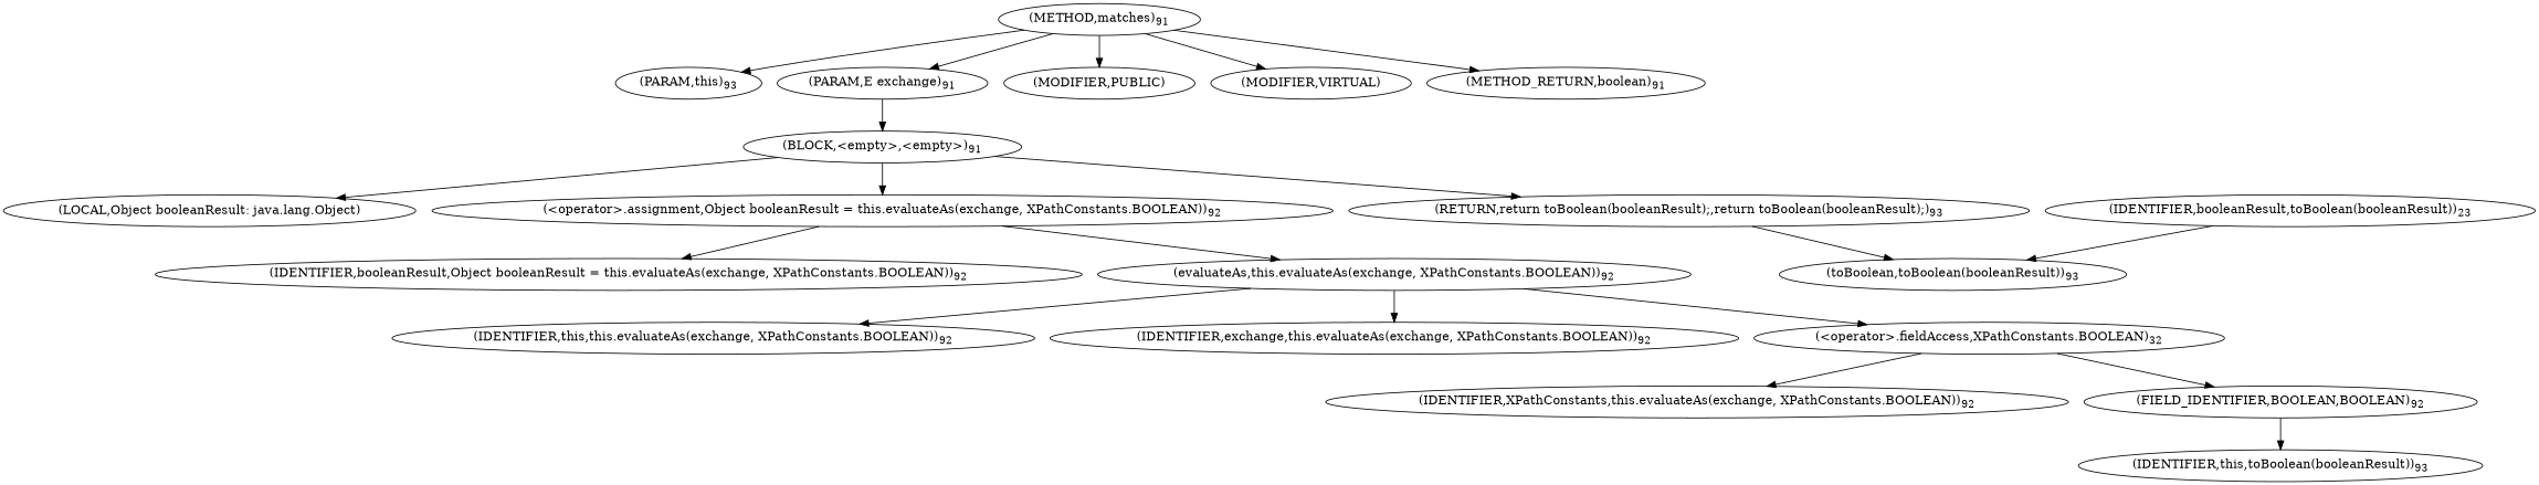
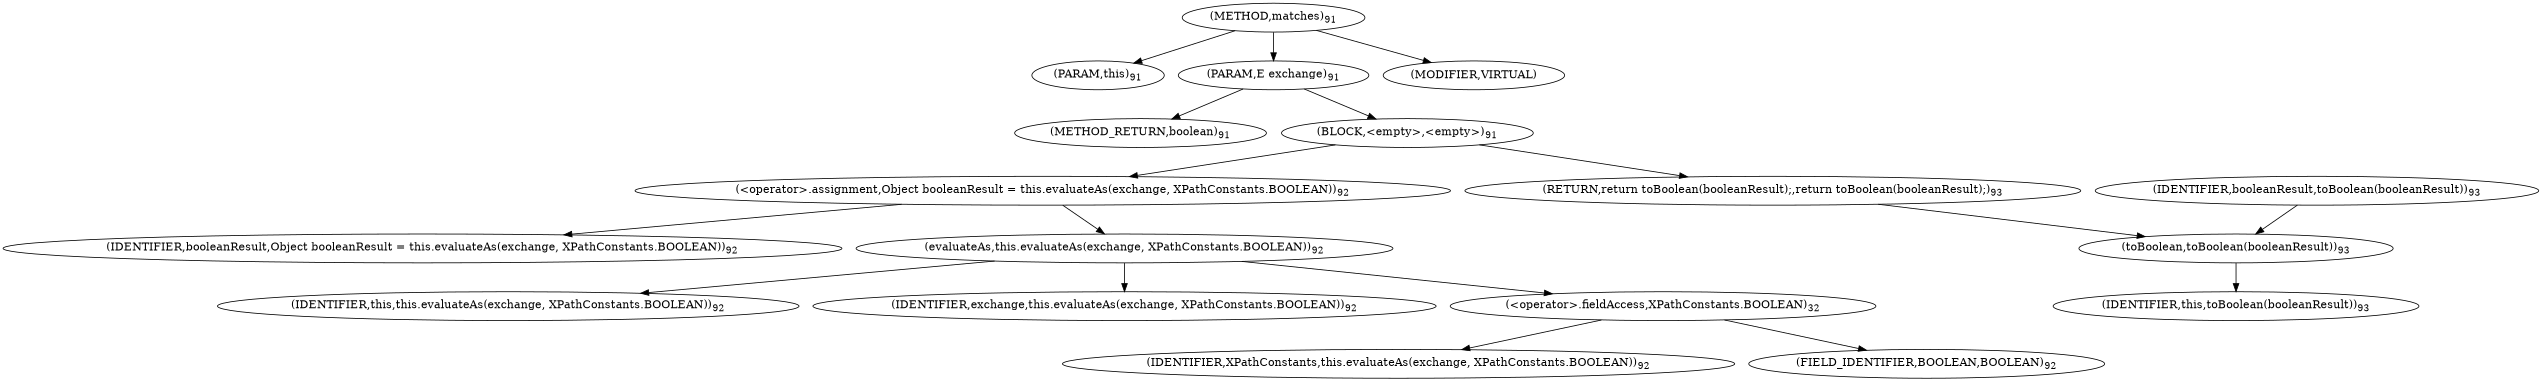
  digraph {
    n1 [label=<(METHOD,matches)<SUB>91</SUB>>]
-   n2 [label=<(PARAM,this)<SUB>93</SUB>>]
+   n2 [label=<(PARAM,this)<SUB>91</SUB>>]
    n3 [label=<(PARAM,E exchange)<SUB>91</SUB>>]
-   n4 [label=<(MODIFIER,PUBLIC)>]
    n5 [label=<(MODIFIER,VIRTUAL)>]
    n6 [label=<(METHOD_RETURN,boolean)<SUB>91</SUB>>]
    n7 [label=<(BLOCK,&lt;empty&gt;,&lt;empty&gt;)<SUB>91</SUB>>]
-   n8 [label=<(LOCAL,Object booleanResult: java.lang.Object)>]
    n9 [label=<(&lt;operator&gt;.assignment,Object booleanResult = this.evaluateAs(exchange, XPathConstants.BOOLEAN))<SUB>92</SUB>>]
    n10 [label=<(RETURN,return toBoolean(booleanResult);,return toBoolean(booleanResult);)<SUB>93</SUB>>]
    n11 [label=<(IDENTIFIER,booleanResult,Object booleanResult = this.evaluateAs(exchange, XPathConstants.BOOLEAN))<SUB>92</SUB>>]
    n12 [label=<(evaluateAs,this.evaluateAs(exchange, XPathConstants.BOOLEAN))<SUB>92</SUB>>]
    n13 [label=<(toBoolean,toBoolean(booleanResult))<SUB>93</SUB>>]
    n14 [label=<(IDENTIFIER,this,this.evaluateAs(exchange, XPathConstants.BOOLEAN))<SUB>92</SUB>>]
    n15 [label=<(IDENTIFIER,exchange,this.evaluateAs(exchange, XPathConstants.BOOLEAN))<SUB>92</SUB>>]
    n16 [label=<(&lt;operator&gt;.fieldAccess,XPathConstants.BOOLEAN)<SUB>32</SUB>>]
    n17 [label=<(IDENTIFIER,XPathConstants,this.evaluateAs(exchange, XPathConstants.BOOLEAN))<SUB>92</SUB>>]
    n18 [label=<(FIELD_IDENTIFIER,BOOLEAN,BOOLEAN)<SUB>92</SUB>>]
    n19 [label=<(IDENTIFIER,this,toBoolean(booleanResult))<SUB>93</SUB>>]
-   n20 [label=<(IDENTIFIER,booleanResult,toBoolean(booleanResult))<SUB>23</SUB>>]
+   n20 [label=<(IDENTIFIER,booleanResult,toBoolean(booleanResult))<SUB>93</SUB>>]
    n1 -> n2
    n1 -> n3
-   n1 -> n4
    n1 -> n5
-   n1 -> n6
+   n3 -> n6
    n3 -> n7
-   n7 -> n8
    n7 -> n9
    n7 -> n10
    n9 -> n11
    n9 -> n12
    n10 -> n13
    n12 -> n14
    n12 -> n15
    n12 -> n16
-   n18 -> n19
+   n13 -> n19
    n16 -> n17
    n16 -> n18
    n20 -> n13
  }
